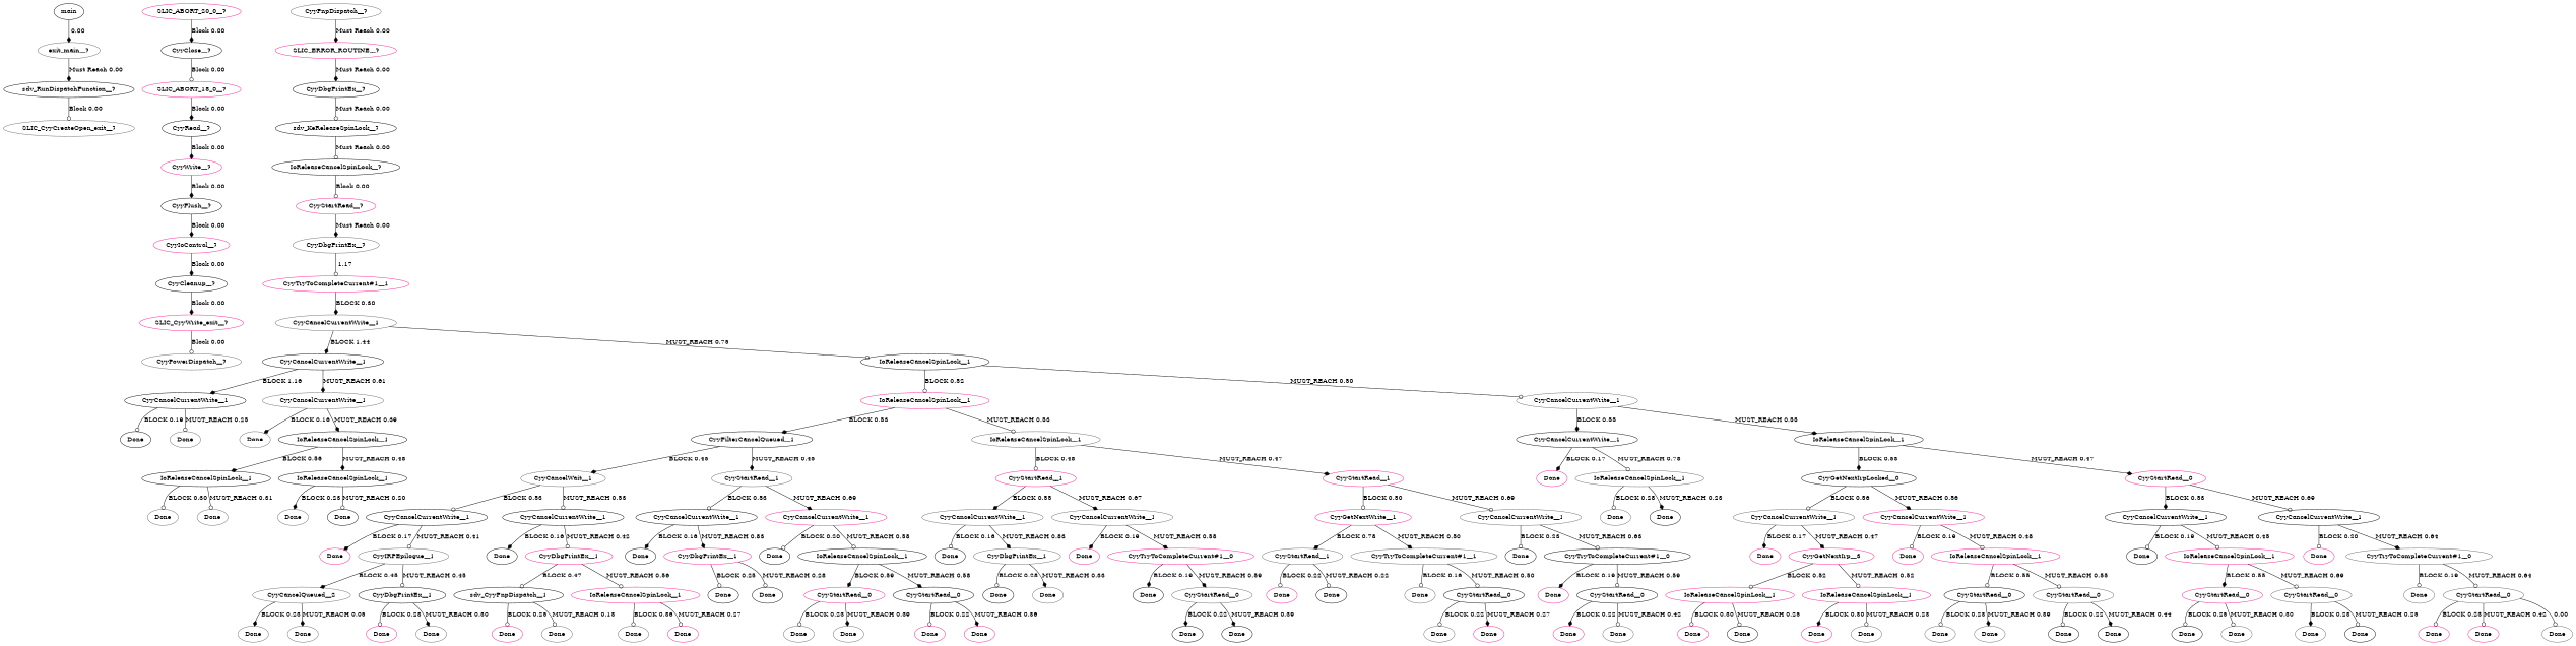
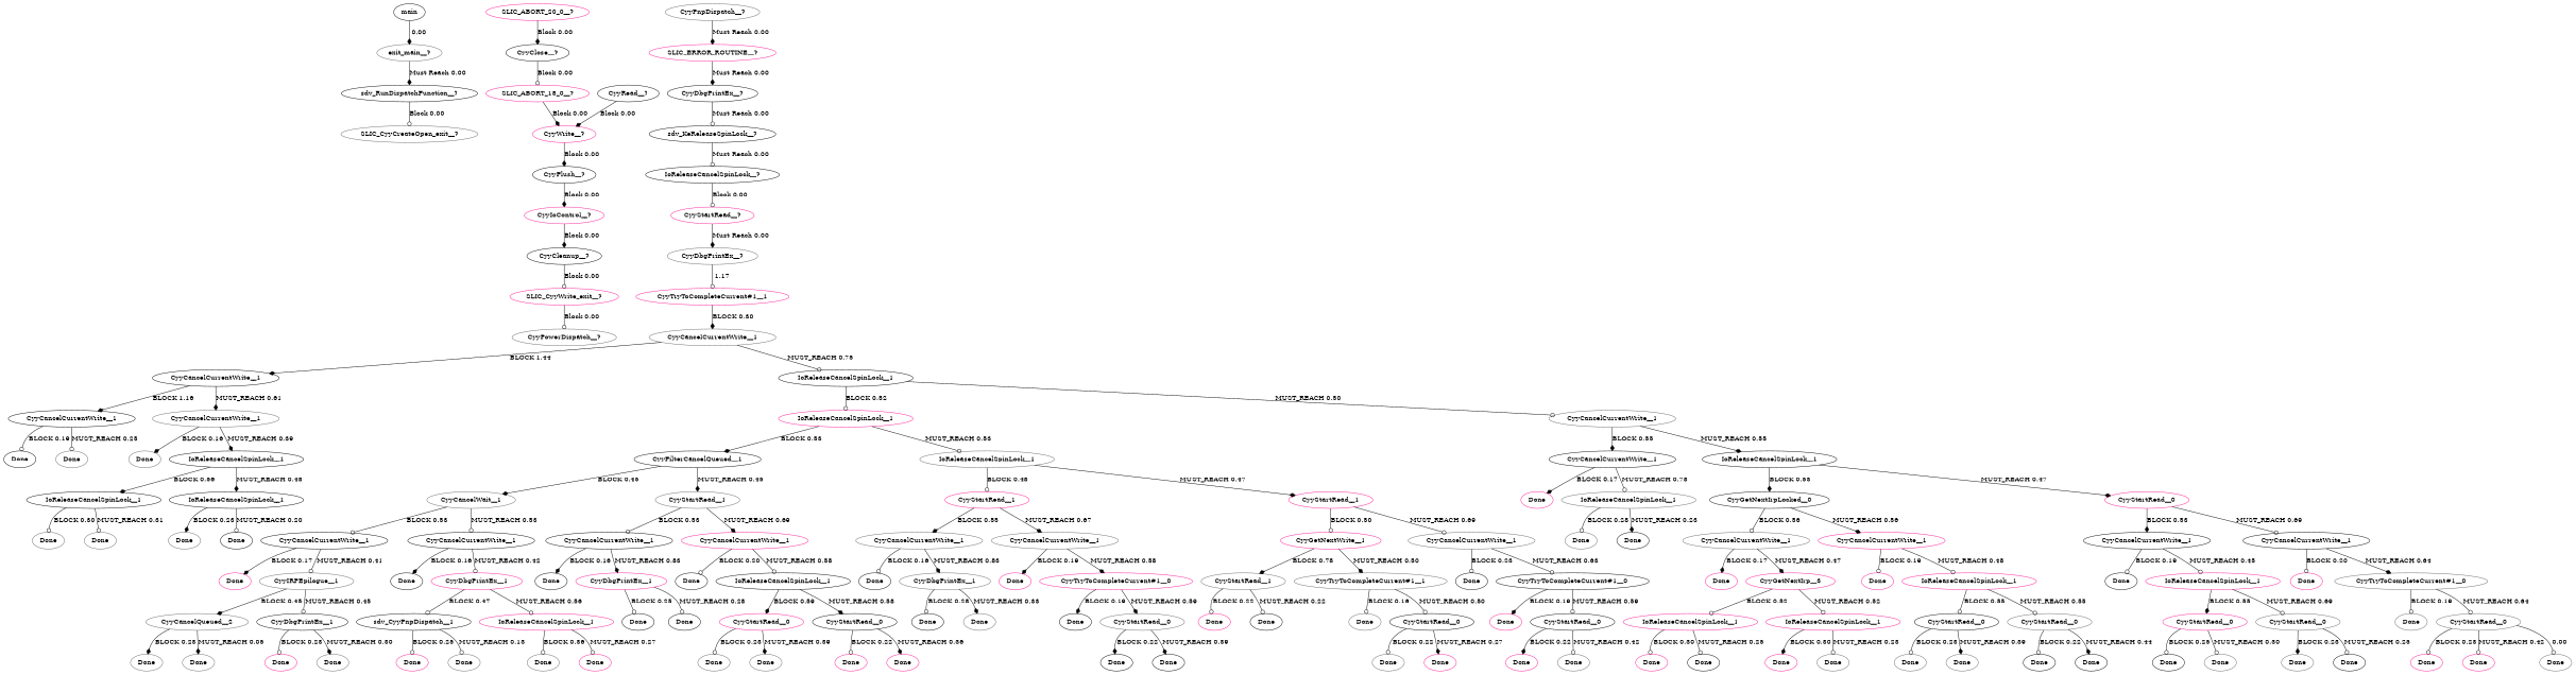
  digraph {
    node [color=black]
    edge [arrowhead=odot]
    n1 [label=main]
    n2 [color=gray40 label="exit_main__?"]
    n3 [label="sdv_RunDispatchFunction__?"]
    n4 [color=gray40 label="SLIC_CyyCreateOpen_exit__?"]
    n5 [color=deeppink label="SLIC_ABORT_20_0__?"]
    n6 [label="CyyClose__?"]
    n7 [color=deeppink label="SLIC_ABORT_18_0__?"]
    n8 [label="CyyRead__?"]
    n9 [color=deeppink label="CyyWrite__?"]
    n10 [label="CyyFlush__?"]
    n11 [color=deeppink label="CyyIoControl__?"]
    n12 [label="CyyCleanup__?"]
    n13 [color=deeppink label="SLIC_CyyWrite_exit__?"]
    n14 [color=gray40 label="CyyPowerDispatch__?"]
    n15 [color=gray40 label="CyyPnpDispatch__?"]
    n16 [color=deeppink label="SLIC_ERROR_ROUTINE__?"]
    n17 [label="CyyDbgPrintEx__?"]
    n18 [label="sdv_KeReleaseSpinLock__?"]
    n19 [label="IoReleaseCancelSpinLock__?"]
    n20 [color=deeppink label="CyyStartRead__?"]
    n21 [color=gray40 label="CyyDbgPrintEx__?"]
    n22 [color=deeppink label="CyyTryToCompleteCurrent#1__1"]
    n23 [color=gray40 label=CyyCancelCurrentWrite__1]
    n24 [label=CyyCancelCurrentWrite__1]
    n25 [label=IoReleaseCancelSpinLock__1]
    n26 [label=CyyCancelCurrentWrite__1]
    n27 [color=gray40 label=CyyCancelCurrentWrite__1]
    n28 [color=deeppink label=IoReleaseCancelSpinLock__1]
    n29 [color=gray40 label=CyyCancelCurrentWrite__1]
    n30 [label=Done]
    n31 [color=gray40 label=Done]
    n32 [color=gray40 label=Done]
    n33 [label=IoReleaseCancelSpinLock__1]
    n34 [label=IoReleaseCancelSpinLock__1]
    n35 [label=IoReleaseCancelSpinLock__1]
    n36 [color=gray40 label=Done]
    n37 [color=gray40 label=Done]
    n38 [color=gray40 label=Done]
    n39 [label=Done]
    n40 [label=CyyFilterCancelQueued__1]
    n41 [color=gray40 label=IoReleaseCancelSpinLock__1]
    n42 [label=CyyCancelCurrentWrite__1]
    n43 [label=IoReleaseCancelSpinLock__1]
    n44 [color=gray40 label=CyyCancelWait__1]
    n45 [color=gray40 label=CyyStartRead__1]
    n46 [color=deeppink label=CyyStartRead__1]
    n47 [color=deeppink label=CyyStartRead__1]
    n48 [label=CyyCancelCurrentWrite__1]
    n49 [label=CyyCancelCurrentWrite__1]
    n50 [label=CyyCancelCurrentWrite__1]
    n51 [color=deeppink label=CyyCancelCurrentWrite__1]
    n52 [color=deeppink label=Done]
    n53 [color=gray40 label=CyyIRPEpilogue__1]
    n54 [label=Done]
    n55 [color=deeppink label=CyyDbgPrintEx__1]
    n56 [color=gray40 label=CyyCancelQueued__2]
    n57 [label=CyyDbgPrintEx__1]
    n58 [color=gray40 label=Done]
    n59 [color=gray40 label=Done]
    n60 [color=deeppink label=Done]
    n61 [color=gray40 label=Done]
    n62 [label=sdv_CyyPnpDispatch__1]
    n63 [color=deeppink label=IoReleaseCancelSpinLock__1]
    n64 [color=deeppink label=Done]
    n65 [color=gray40 label=Done]
    n66 [color=gray40 label=Done]
    n67 [color=deeppink label=Done]
    n68 [label=Done]
    n69 [color=deeppink label=CyyDbgPrintEx__1]
    n70 [label=Done]
    n71 [label=IoReleaseCancelSpinLock__1]
    n72 [label=Done]
    n73 [label=Done]
    n74 [color=deeppink label=CyyStartRead__0]
    n75 [label=CyyStartRead__0]
    n76 [color=gray40 label=Done]
    n77 [color=gray40 label=Done]
    n78 [color=deeppink label=Done]
    n79 [color=deeppink label=Done]
    n80 [color=gray40 label=CyyCancelCurrentWrite__1]
    n81 [color=gray40 label=CyyCancelCurrentWrite__1]
    n82 [color=deeppink label=CyyGetNextWrite__1]
    n83 [color=gray40 label=CyyCancelCurrentWrite__1]
    n84 [label=Done]
    n85 [color=gray40 label=CyyDbgPrintEx__1]
    n86 [color=deeppink label=Done]
    n87 [color=deeppink label="CyyTryToCompleteCurrent#1__0"]
    n88 [label=Done]
    n89 [color=gray40 label=Done]
    n90 [label=Done]
    n91 [color=gray40 label=CyyStartRead__0]
    n92 [label=Done]
    n93 [label=Done]
    n94 [color=gray40 label=CyyStartRead__1]
    n95 [color=gray40 label="CyyTryToCompleteCurrent#1__1"]
    n96 [label=Done]
    n97 [label="CyyTryToCompleteCurrent#1__0"]
    n98 [color=deeppink label=Done]
    n99 [label=Done]
    n100 [color=gray40 label=Done]
    n101 [label=CyyStartRead__0]
    n102 [color=gray40 label=Done]
    n103 [color=deeppink label=Done]
    n104 [color=deeppink label=Done]
    n105 [label=CyyStartRead__0]
    n106 [color=deeppink label=Done]
    n107 [color=gray40 label=Done]
    n108 [color=deeppink label=Done]
    n109 [color=gray40 label=IoReleaseCancelSpinLock__1]
    n110 [label=CyyGetNextIrpLocked__0]
    n111 [color=deeppink label=CyyStartRead__0]
    n112 [color=gray40 label=Done]
    n113 [label=Done]
    n114 [color=gray40 label=CyyCancelCurrentWrite__1]
    n115 [color=deeppink label=CyyCancelCurrentWrite__1]
    n116 [label=CyyCancelCurrentWrite__1]
    n117 [label=CyyCancelCurrentWrite__1]
    n118 [color=deeppink label=Done]
    n119 [color=deeppink label=CyyGetNextIrp__3]
    n120 [color=deeppink label=Done]
    n121 [color=deeppink label=IoReleaseCancelSpinLock__1]
    n122 [color=deeppink label=IoReleaseCancelSpinLock__1]
    n123 [color=deeppink label=IoReleaseCancelSpinLock__1]
    n124 [color=deeppink label=Done]
    n125 [label=Done]
    n126 [color=deeppink label=Done]
    n127 [color=gray40 label=Done]
    n128 [label=CyyStartRead__0]
    n129 [color=gray40 label=CyyStartRead__0]
    n130 [color=gray40 label=Done]
    n131 [color=gray40 label=Done]
    n132 [label=Done]
    n133 [label=Done]
    n134 [label=Done]
    n135 [color=deeppink label=IoReleaseCancelSpinLock__1]
    n136 [color=deeppink label=Done]
    n137 [color=gray40 label="CyyTryToCompleteCurrent#1__0"]
    n138 [color=deeppink label=CyyStartRead__0]
    n139 [color=gray40 label=CyyStartRead__0]
    n140 [label=Done]
    n141 [color=gray40 label=Done]
    n142 [color=gray40 label=Done]
    n143 [label=Done]
    n144 [color=gray40 label=Done]
    n145 [color=gray40 label=CyyStartRead__0]
    n146 [color=deeppink label=Done]
    n147 [color=deeppink label=Done]
    n148 [color=gray40 label=Done]
    n1 -> n2 [arrowhead=diamond label=" 0.00"]
    n2 -> n3 [arrowhead=diamond label="Must Reach 0.00"]
    n3 -> n4 [label="Block 0.00"]
    n5 -> n6 [arrowhead=diamond label="Block 0.00"]
    n6 -> n7 [label="Block 0.00"]
-   n7 -> n8 [arrowhead=diamond label="Block 0.00"]
+   n7 -> n9 [arrowhead=diamond label="Block 0.00"]
    n8 -> n9 [arrowhead=diamond label="Block 0.00"]
    n9 -> n10 [arrowhead=diamond label="Block 0.00"]
    n10 -> n11 [arrowhead=diamond label="Block 0.00"]
    n11 -> n12 [arrowhead=diamond label="Block 0.00"]
-   n12 -> n13 [arrowhead=diamond label="Block 0.00"]
+   n12 -> n13 [label="Block 0.00"]
    n13 -> n14 [label="Block 0.00"]
    n15 -> n16 [arrowhead=diamond label="Must Reach 0.00"]
    n16 -> n17 [arrowhead=diamond label="Must Reach 0.00"]
    n17 -> n18 [label="Must Reach 0.00"]
    n18 -> n19 [label="Must Reach 0.00"]
    n19 -> n20 [label="Block 0.00"]
    n20 -> n21 [arrowhead=diamond label="Must Reach 0.00"]
    n21 -> n22 [label=" 1.17"]
    n22 -> n23 [arrowhead=diamond label="BLOCK 0.30"]
    n23 -> n24 [arrowhead=diamond label="BLOCK 1.44"]
    n23 -> n25 [label="MUST_REACH 0.75"]
    n24 -> n26 [arrowhead=diamond label="BLOCK 1.16"]
    n24 -> n27 [arrowhead=diamond label="MUST_REACH 0.61"]
    n25 -> n28 [label="BLOCK 0.52"]
    n25 -> n29 [label="MUST_REACH 0.50"]
    n26 -> n30 [label="BLOCK 0.19"]
    n26 -> n31 [label="MUST_REACH 0.25"]
    n27 -> n32 [arrowhead=diamond label="BLOCK 0.16"]
    n27 -> n33 [arrowhead=diamond label="MUST_REACH 0.39"]
    n28 -> n40 [arrowhead=diamond label="BLOCK 0.53"]
    n28 -> n41 [label="MUST_REACH 0.53"]
    n29 -> n42 [arrowhead=diamond label="BLOCK 0.55"]
    n29 -> n43 [arrowhead=diamond label="MUST_REACH 0.55"]
    n33 -> n34 [arrowhead=diamond label="BLOCK 0.56"]
    n33 -> n35 [arrowhead=diamond label="MUST_REACH 0.48"]
    n34 -> n36 [label="BLOCK 0.30"]
    n34 -> n37 [label="MUST_REACH 0.31"]
    n35 -> n38 [arrowhead=diamond label="BLOCK 0.23"]
    n35 -> n39 [label="MUST_REACH 0.20"]
    n40 -> n44 [arrowhead=diamond label="BLOCK 0.45"]
    n40 -> n45 [arrowhead=diamond label="MUST_REACH 0.45"]
    n41 -> n46 [label="BLOCK 0.48"]
    n41 -> n47 [arrowhead=diamond label="MUST_REACH 0.47"]
    n42 -> n108 [arrowhead=diamond label="BLOCK 0.17"]
    n42 -> n109 [label="MUST_REACH 0.78"]
    n43 -> n110 [arrowhead=diamond label="BLOCK 0.53"]
    n43 -> n111 [arrowhead=diamond label="MUST_REACH 0.47"]
    n44 -> n48 [label="BLOCK 0.53"]
    n44 -> n49 [label="MUST_REACH 0.53"]
    n45 -> n50 [label="BLOCK 0.53"]
    n45 -> n51 [arrowhead=diamond label="MUST_REACH 0.69"]
    n46 -> n80 [arrowhead=diamond label="BLOCK 0.55"]
    n46 -> n81 [arrowhead=diamond label="MUST_REACH 0.67"]
    n47 -> n82 [label="BLOCK 0.50"]
    n47 -> n83 [label="MUST_REACH 0.69"]
    n48 -> n52 [arrowhead=diamond label="BLOCK 0.17"]
    n48 -> n53 [label="MUST_REACH 0.41"]
    n49 -> n54 [arrowhead=diamond label="BLOCK 0.16"]
    n49 -> n55 [label="MUST_REACH 0.42"]
    n50 -> n68 [arrowhead=diamond label="BLOCK 0.16"]
    n50 -> n69 [arrowhead=diamond label="MUST_REACH 0.83"]
    n51 -> n70 [label="BLOCK 0.20"]
    n51 -> n71 [label="MUST_REACH 0.58"]
    n53 -> n56 [arrowhead=diamond label="BLOCK 0.45"]
    n53 -> n57 [label="MUST_REACH 0.45"]
    n55 -> n62 [label="BLOCK 0.47"]
    n55 -> n63 [label="MUST_REACH 0.56"]
    n56 -> n58 [arrowhead=diamond label="BLOCK 0.23"]
    n56 -> n59 [arrowhead=diamond label="MUST_REACH 0.05"]
    n57 -> n60 [label="BLOCK 0.23"]
    n57 -> n61 [arrowhead=diamond label="MUST_REACH 0.30"]
    n62 -> n64 [label="BLOCK 0.25"]
    n62 -> n65 [label="MUST_REACH 0.13"]
    n63 -> n66 [label="BLOCK 0.36"]
    n63 -> n67 [label="MUST_REACH 0.27"]
    n69 -> n72 [label="BLOCK 0.25"]
    n69 -> n73 [label="MUST_REACH 0.28"]
    n71 -> n74 [arrowhead=diamond label="BLOCK 0.59"]
    n71 -> n75 [arrowhead=diamond label="MUST_REACH 0.58"]
    n74 -> n76 [label="BLOCK 0.23"]
    n74 -> n77 [arrowhead=diamond label="MUST_REACH 0.39"]
    n75 -> n78 [label="BLOCK 0.22"]
    n75 -> n79 [arrowhead=diamond label="MUST_REACH 0.36"]
    n80 -> n84 [label="BLOCK 0.16"]
    n80 -> n85 [arrowhead=diamond label="MUST_REACH 0.83"]
    n81 -> n86 [arrowhead=diamond label="BLOCK 0.19"]
    n81 -> n87 [arrowhead=diamond label="MUST_REACH 0.58"]
    n82 -> n94 [arrowhead=diamond label="BLOCK 0.78"]
    n82 -> n95 [arrowhead=diamond label="MUST_REACH 0.50"]
    n83 -> n96 [label="BLOCK 0.23"]
    n83 -> n97 [label="MUST_REACH 0.63"]
    n85 -> n88 [label="BLOCK 0.28"]
    n85 -> n89 [arrowhead=diamond label="MUST_REACH 0.33"]
    n87 -> n90 [arrowhead=diamond label="BLOCK 0.19"]
    n87 -> n91 [arrowhead=diamond label="MUST_REACH 0.59"]
    n91 -> n92 [arrowhead=diamond label="BLOCK 0.22"]
    n91 -> n93 [arrowhead=diamond label="MUST_REACH 0.39"]
    n94 -> n98 [label="BLOCK 0.22"]
    n94 -> n99 [label="MUST_REACH 0.22"]
    n95 -> n100 [label="BLOCK 0.16"]
    n95 -> n101 [label="MUST_REACH 0.50"]
    n97 -> n104 [arrowhead=diamond label="BLOCK 0.19"]
    n97 -> n105 [label="MUST_REACH 0.59"]
    n101 -> n102 [label="BLOCK 0.22"]
    n101 -> n103 [arrowhead=diamond label="MUST_REACH 0.27"]
    n105 -> n106 [arrowhead=diamond label="BLOCK 0.22"]
    n105 -> n107 [label="MUST_REACH 0.42"]
    n109 -> n112 [label="BLOCK 0.28"]
    n109 -> n113 [arrowhead=diamond label="MUST_REACH 0.23"]
    n110 -> n114 [label="BLOCK 0.56"]
    n110 -> n115 [arrowhead=diamond label="MUST_REACH 0.56"]
    n111 -> n116 [arrowhead=diamond label="BLOCK 0.53"]
    n111 -> n117 [label="MUST_REACH 0.69"]
    n114 -> n118 [arrowhead=diamond label="BLOCK 0.17"]
    n114 -> n119 [arrowhead=diamond label="MUST_REACH 0.47"]
    n115 -> n120 [label="BLOCK 0.19"]
    n115 -> n121 [label="MUST_REACH 0.48"]
    n116 -> n134 [label="BLOCK 0.19"]
    n116 -> n135 [label="MUST_REACH 0.45"]
    n117 -> n136 [label="BLOCK 0.20"]
    n117 -> n137 [arrowhead=diamond label="MUST_REACH 0.64"]
    n119 -> n122 [label="BLOCK 0.52"]
    n119 -> n123 [label="MUST_REACH 0.52"]
    n121 -> n128 [label="BLOCK 0.55"]
    n121 -> n129 [label="MUST_REACH 0.55"]
    n122 -> n124 [label="BLOCK 0.30"]
    n122 -> n125 [label="MUST_REACH 0.25"]
    n123 -> n126 [arrowhead=diamond label="BLOCK 0.30"]
    n123 -> n127 [label="MUST_REACH 0.23"]
    n128 -> n130 [label="BLOCK 0.23"]
    n128 -> n131 [arrowhead=diamond label="MUST_REACH 0.39"]
    n129 -> n132 [label="BLOCK 0.22"]
    n129 -> n133 [arrowhead=diamond label="MUST_REACH 0.44"]
    n135 -> n138 [arrowhead=diamond label="BLOCK 0.55"]
    n135 -> n139 [label="MUST_REACH 0.69"]
    n137 -> n144 [label="BLOCK 0.19"]
    n137 -> n145 [label="MUST_REACH 0.64"]
    n138 -> n140 [label="BLOCK 0.25"]
    n138 -> n141 [label="MUST_REACH 0.30"]
    n139 -> n142 [arrowhead=diamond label="BLOCK 0.23"]
    n139 -> n143 [label="MUST_REACH 0.25"]
    n145 -> n146 [label="BLOCK 0.23"]
    n145 -> n147 [label="MUST_REACH 0.42"]
    n145 -> n148 [label=" 0.00"]
  }
